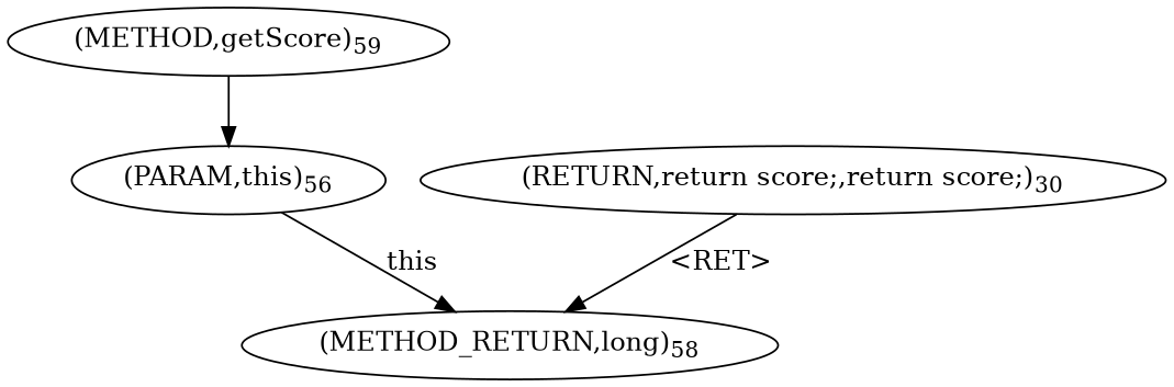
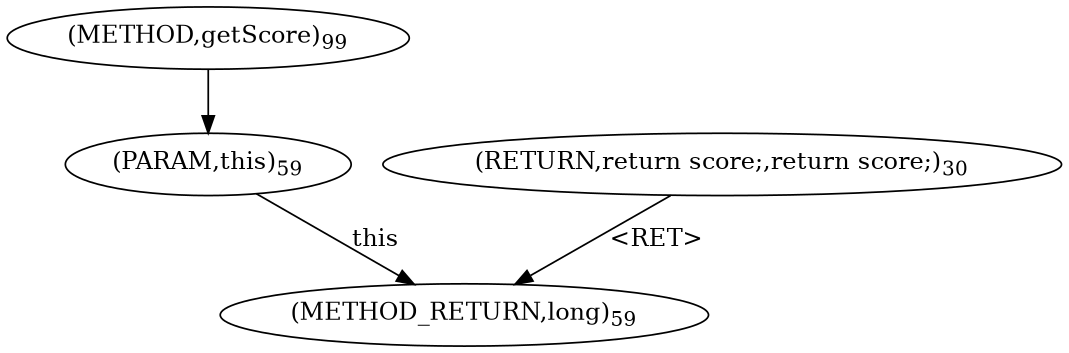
  digraph {
-   n1 [label=<(METHOD,getScore)<SUB>59</SUB>>]
-   n2 [label=<(PARAM,this)<SUB>56</SUB>>]
-   n3 [label=<(METHOD_RETURN,long)<SUB>58</SUB>>]
+   n1 [label=<(METHOD,getScore)<SUB>99</SUB>>]
+   n2 [label=<(PARAM,this)<SUB>59</SUB>>]
+   n3 [label=<(METHOD_RETURN,long)<SUB>59</SUB>>]
    n4 [label=<(RETURN,return score;,return score;)<SUB>30</SUB>>]
    n1 -> n2
    n2 -> n3 [label=this]
    n4 -> n3 [label="&lt;RET&gt;"]
  }
